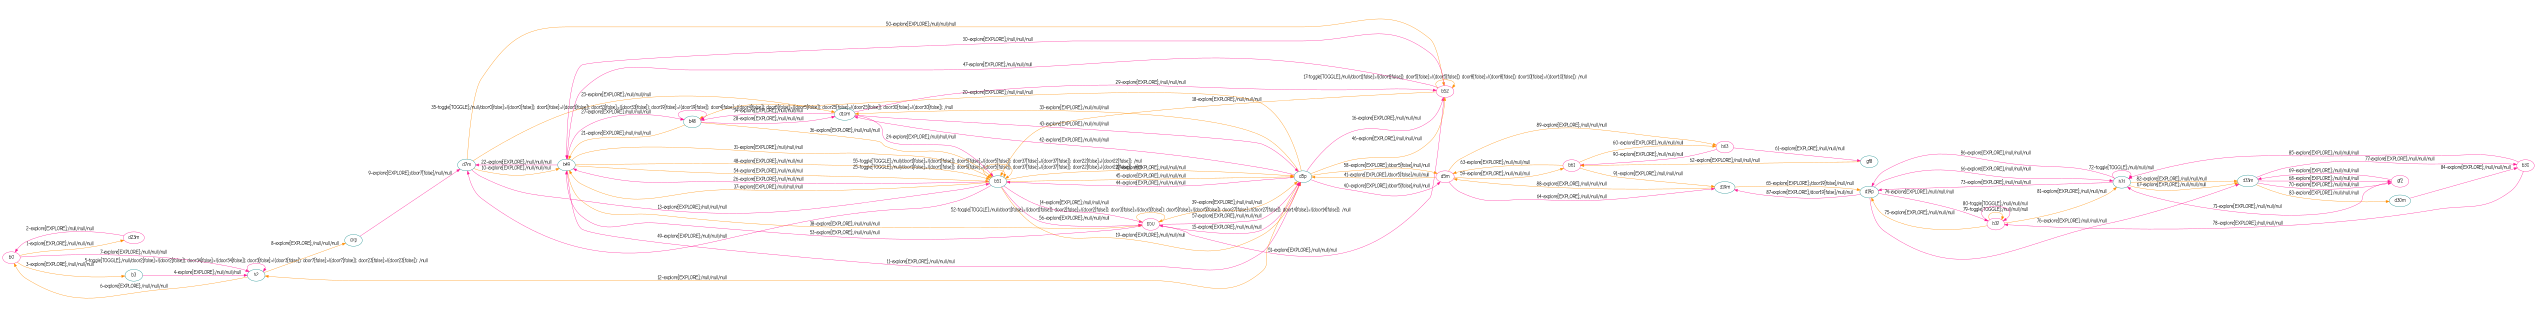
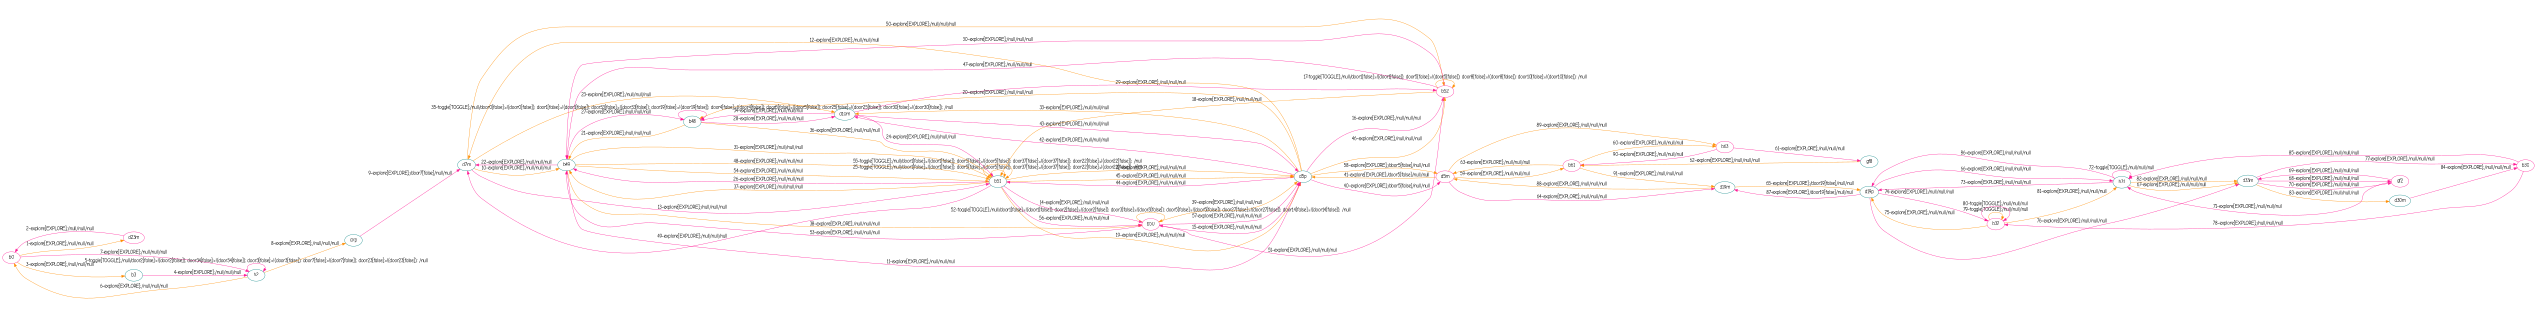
  digraph {
    fontname="Comic Neue"
    rankdir=LR
    node [color=teal fontname="Comic Neue"]
    edge [color=deeppink fontname="Comic Neue"]
    b0 [color=deeppink]
    d23m [color=deeppink]
    b3
    b2
    d7p
    d7m
    b49
    b51
    b52 [color=deeppink]
    d10m
    d5p
    b50 [color=deeppink]
    b48
    d5m [color=deeppink]
    b61 [color=deeppink]
    b63 [color=deeppink]
    d19m
    gf8
    d19p
    b31
    d33m
    b32 [color=deeppink]
    gf2 [color=deeppink]
    b30 [color=deeppink]
    d30m
    b0 -> d23m [color=darkorange label="1-explore[EXPLORE];/null/null/null"]
    b0 -> b3 [color=darkorange label="3-explore[EXPLORE];/null/null/null"]
    b0 -> b2 [label="7-explore[EXPLORE];/null/null/null"]
    d23m -> b0 [label="2-explore[EXPLORE];/null/null/null"]
    b3 -> b2 [label="4-explore[EXPLORE];/null/null/null"]
    b2 -> b0 [color=darkorange label="6-explore[EXPLORE];/null/null/null"]
    b2 -> b2 [label="5-toggle[TOGGLE];/null/door2[false]:=!(door2[false]); door34[false]:=!(door34[false]); door3[false]:=!(door3[false]); door7[false]:=!(door7[false]); door23[false]:=!(door23[false]); /null"]
    b2 -> d7p [color=darkorange label="8-explore[EXPLORE];/null/null/null"]
    d7p -> d7m [label="9-explore[EXPLORE];/door7[false]/null/null"]
    d7m -> b49 [color=darkorange label="10-explore[EXPLORE];/null/null/null"]
    d7m -> b51 [label="13-explore[EXPLORE];/null/null/null"]
    d7m -> b52 [color=darkorange label="50-explore[EXPLORE];/null/null/null"]
    d7m -> d10m [color=darkorange label="23-explore[EXPLORE];/null/null/null"]
    b49 -> d7m [label="22-explore[EXPLORE];/null/null/null"]
    b49 -> b51 [color=darkorange label="31-explore[EXPLORE];/null/null/null"]
    b49 -> b51 [color=darkorange label="48-explore[EXPLORE];/null/null/null"]
    b49 -> b51 [color=darkorange label="54-explore[EXPLORE];/null/null/null"]
    b49 -> d5p [label="11-explore[EXPLORE];/null/null/null"]
    b49 -> b50 [color=darkorange label="38-explore[EXPLORE];/null/null/null"]
    b49 -> b48 [label="27-explore[EXPLORE];/null/null/null"]
    b51 -> d7m [label="49-explore[EXPLORE];/null/null/null"]
    b51 -> b49 [label="26-explore[EXPLORE];/null/null/null"]
    b51 -> b49 [color=darkorange label="37-explore[EXPLORE];/null/null/null"]
    b51 -> b51 [color=darkorange label="25-toggle[TOGGLE];/null/door1[false]:=!(door1[false]); door5[false]:=!(door5[false]); door37[false]:=!(door37[false]); door22[false]:=!(door22[false]); /null"]
    b51 -> b51 [color=darkorange label="55-toggle[TOGGLE];/null/door1[false]:=!(door1[false]); door5[false]:=!(door5[false]); door37[false]:=!(door37[false]); door22[false]:=!(door22[false]); /null"]
    b51 -> d5p [color=darkorange label="19-explore[EXPLORE];/null/null/null"]
    b51 -> d5p [color=darkorange label="32-explore[EXPLORE];/null/null/null"]
    b51 -> d5p [color=darkorange label="45-explore[EXPLORE];/null/null/null"]
    b51 -> b50 [label="14-explore[EXPLORE];/null/null/null"]
    b51 -> b50 [label="56-explore[EXPLORE];/null/null/null"]
    b52 -> b49 [label="30-explore[EXPLORE];/null/null/null"]
    b52 -> b49 [label="47-explore[EXPLORE];/null/null/null"]
    b52 -> b51 [color=darkorange label="18-explore[EXPLORE];/null/null/null"]
    b52 -> b52 [color=darkorange label="17-toggle[TOGGLE];/null/door1[false]:=!(door1[false]); door5[false]:=!(door5[false]); door8[false]:=!(door8[false]); door10[false]:=!(door10[false]); /null"]
    b52 -> b50 [label="51-explore[EXPLORE];/null/null/null"]
    d10m -> b51 [label="24-explore[EXPLORE];/null/null/null"]
    d10m -> b52 [label="29-explore[EXPLORE];/null/null/null"]
    d10m -> d5p [label="43-explore[EXPLORE];/null/null/null"]
    d10m -> b48 [label="34-explore[EXPLORE];/null/null/null"]
-   d5p -> b2 [color=darkorange label="12-explore[EXPLORE];/null/null/null"]
+   d5p -> d7m [color=darkorange label="12-explore[EXPLORE];/null/null/null"]
    d5p -> b51 [label="44-explore[EXPLORE];/null/null/null"]
    d5p -> b52 [label="16-explore[EXPLORE];/null/null/null"]
    d5p -> b52 [color=darkorange label="46-explore[EXPLORE];/null/null/null"]
    d5p -> d10m [color=darkorange label="33-explore[EXPLORE];/null/null/null"]
    d5p -> d10m [label="42-explore[EXPLORE];/null/null/null"]
    d5p -> b48 [color=darkorange label="20-explore[EXPLORE];/null/null/null"]
    d5p -> d5m [label="40-explore[EXPLORE];/door5[false]/null/null"]
    d5p -> d5m [color=darkorange label="58-explore[EXPLORE];/door5[false]/null/null"]
    b50 -> b49 [label="53-explore[EXPLORE];/null/null/null"]
    b50 -> d5p [label="15-explore[EXPLORE];/null/null/null"]
    b50 -> d5p [color=darkorange label="39-explore[EXPLORE];/null/null/null"]
    b50 -> d5p [label="57-explore[EXPLORE];/null/null/null"]
    b50 -> b50 [color=darkorange label="52-toggle[TOGGLE];/null/door1[false]:=!(door1[false]); door2[false]:=!(door2[false]); door3[false]:=!(door3[false]); door5[false]:=!(door5[false]); door27[false]:=!(door27[false]); door14[false]:=!(door14[false]); /null"]
    b48 -> b49 [color=darkorange label="21-explore[EXPLORE];/null/null/null"]
    b48 -> b51 [color=darkorange label="36-explore[EXPLORE];/null/null/null"]
    b48 -> d10m [label="28-explore[EXPLORE];/null/null/null"]
    b48 -> b48 [label="35-toggle[TOGGLE];/null/door0[false]:=!(door0[false]); door1[false]:=!(door1[false]); door33[false]:=!(door33[false]); door19[false]:=!(door19[false]); door4[false]:=!(door4[false]); door5[false]:=!(door5[false]); door25[false]:=!(door25[false]); door30[false]:=!(door30[false]); /null"]
    d5m -> d5p [color=darkorange label="41-explore[EXPLORE];/door5[false]/null/null"]
    d5m -> b61 [color=darkorange label="59-explore[EXPLORE];/null/null/null"]
    d5m -> b63 [color=darkorange label="89-explore[EXPLORE];/null/null/null"]
    d5m -> d19m [label="64-explore[EXPLORE];/null/null/null"]
    b61 -> d5m [color=darkorange label="63-explore[EXPLORE];/null/null/null"]
    b61 -> b63 [color=darkorange label="60-explore[EXPLORE];/null/null/null"]
    b61 -> d19m [color=darkorange label="91-explore[EXPLORE];/null/null/null"]
    b63 -> b61 [label="90-explore[EXPLORE];/null/null/null"]
    b63 -> gf8 [label="61-explore[EXPLORE];/null/null/null"]
    d19m -> d5m [color=darkorange label="88-explore[EXPLORE];/null/null/null"]
    d19m -> d19p [color=darkorange label="65-explore[EXPLORE];/door19[false]/null/null"]
    gf8 -> b61 [color=darkorange label="62-explore[EXPLORE];/null/null/null"]
    d19p -> d19m [label="87-explore[EXPLORE];/door19[false]/null/null"]
    d19p -> b31 [label="66-explore[EXPLORE];/null/null/null"]
    d19p -> d33m [label="76-explore[EXPLORE];/null/null/null"]
    d19p -> b32 [label="74-explore[EXPLORE];/null/null/null"]
    b31 -> d19p [label="73-explore[EXPLORE];/null/null/null"]
    b31 -> d19p [label="86-explore[EXPLORE];/null/null/null"]
    b31 -> b31 [label="72-toggle[TOGGLE];/null/null/null"]
    b31 -> d33m [color=darkorange label="67-explore[EXPLORE];/null/null/null"]
    b31 -> d33m [color=darkorange label="82-explore[EXPLORE];/null/null/null"]
    d33m -> gf2 [label="68-explore[EXPLORE];/null/null/null"]
    d33m -> gf2 [label="70-explore[EXPLORE];/null/null/null"]
    d33m -> b30 [label="77-explore[EXPLORE];/null/null/null"]
    d33m -> d30m [color=darkorange label="83-explore[EXPLORE];/null/null/null"]
    b32 -> d19p [color=darkorange label="75-explore[EXPLORE];/null/null/null"]
    b32 -> b31 [color=darkorange label="81-explore[EXPLORE];/null/null/null"]
    b32 -> b32 [color=darkorange label="79-toggle[TOGGLE];/null/null/null"]
    b32 -> b32 [label="80-toggle[TOGGLE];/null/null/null"]
    gf2 -> b31 [label="71-explore[EXPLORE];/null/null/null"]
    gf2 -> d33m [label="69-explore[EXPLORE];/null/null/null"]
    b30 -> b31 [label="85-explore[EXPLORE];/null/null/null"]
    b30 -> b32 [label="78-explore[EXPLORE];/null/null/null"]
    d30m -> b30 [label="84-explore[EXPLORE];/null/null/null"]
  }
